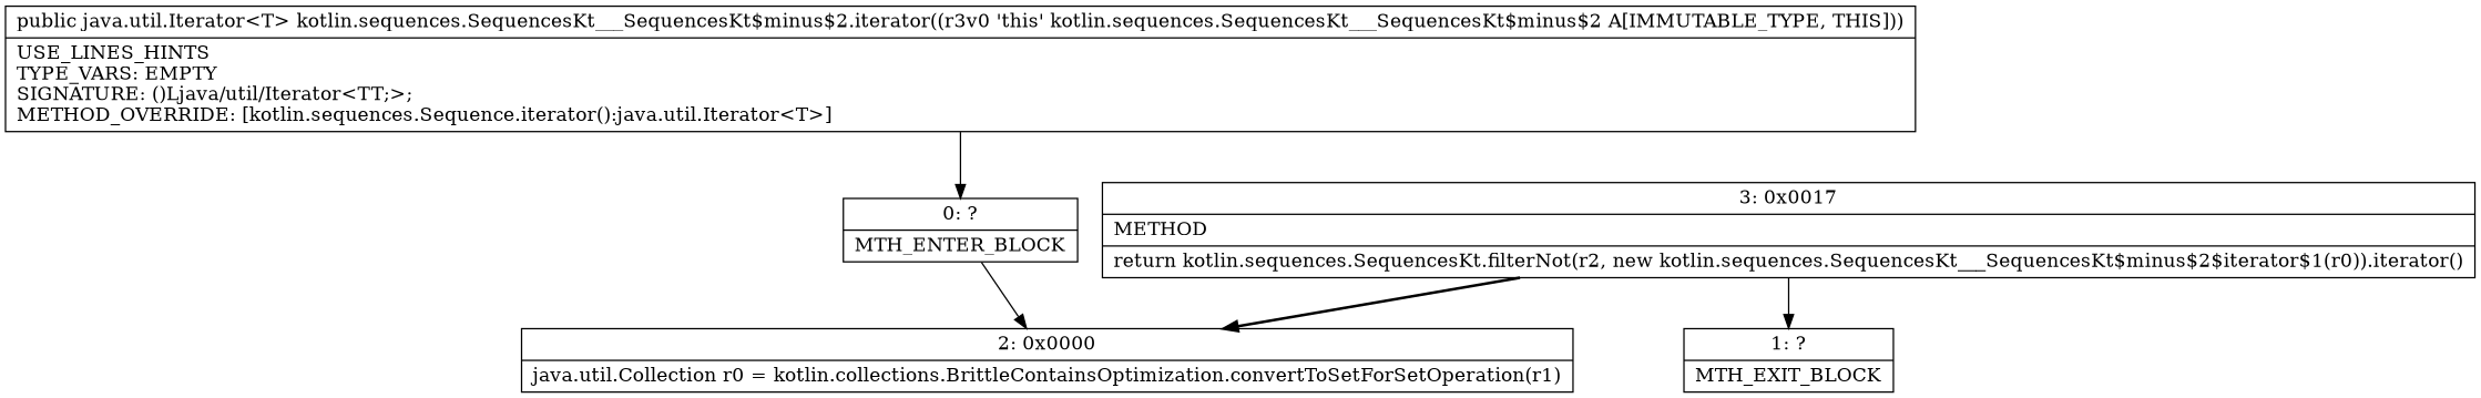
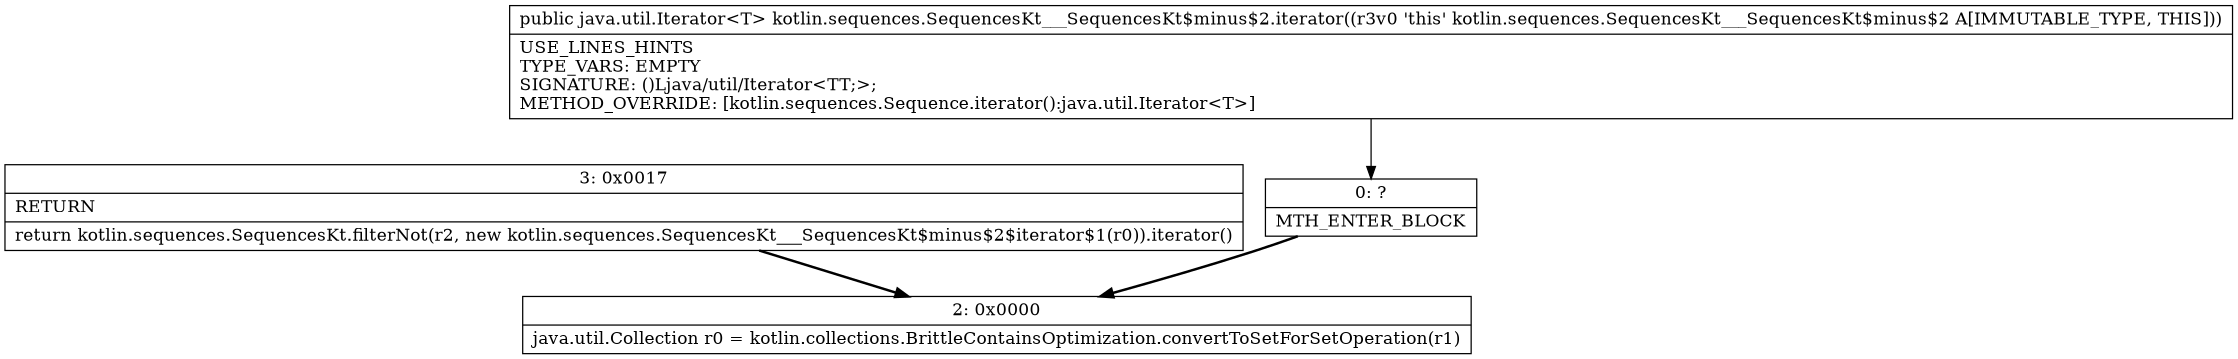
  digraph {
    node [shape=record]
    edge [style=bold]
    n1 [label="{0\:\ ?|MTH_ENTER_BLOCK\l}"]
    n2 [label="{2\:\ 0x0000|java.util.Collection r0 = kotlin.collections.BrittleContainsOptimization.convertToSetForSetOperation(r1)\l}"]
-   n3 [label="{3\:\ 0x0017|METHOD\l|return kotlin.sequences.SequencesKt.filterNot(r2, new kotlin.sequences.SequencesKt___SequencesKt$minus$2$iterator$1(r0)).iterator()\l}"]
-   n4 [label="{1\:\ ?|MTH_EXIT_BLOCK\l}"]
+   n3 [label="{3\:\ 0x0017|RETURN\l|return kotlin.sequences.SequencesKt.filterNot(r2, new kotlin.sequences.SequencesKt___SequencesKt$minus$2$iterator$1(r0)).iterator()\l}"]
    n5 [label="{public java.util.Iterator\<T\> kotlin.sequences.SequencesKt___SequencesKt$minus$2.iterator((r3v0 'this' kotlin.sequences.SequencesKt___SequencesKt$minus$2 A[IMMUTABLE_TYPE, THIS]))  | USE_LINES_HINTS\lTYPE_VARS: EMPTY\lSIGNATURE: ()Ljava\/util\/Iterator\<TT;\>;\lMETHOD_OVERRIDE: [kotlin.sequences.Sequence.iterator():java.util.Iterator\<T\>]\l}"]
-   n1 -> n2 [style=solid]
+   n1 -> n2
    n3 -> n2
-   n3 -> n4 [style=solid]
    n5 -> n1 [style=solid]
  }
